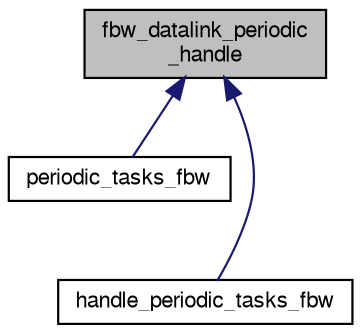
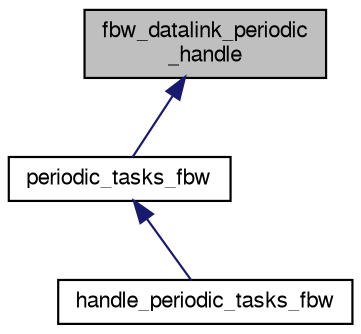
  digraph {
    rankdir=TB
    node [color=black fillcolor=white fontname=FreeSans fontsize=10 shape=record style=filled]
    edge [color=midnightblue dir=back fontname=FreeSans fontsize=10 labelfontname=FreeSans labelfontsize=10 style=solid]
    n1 [fillcolor=grey75 fontcolor=black height=0.2 label="fbw_datalink_periodic\l_handle" width=0.4]
    n2 [height=0.2 label=periodic_tasks_fbw width=0.4]
    n3 [height=0.2 label=handle_periodic_tasks_fbw width=0.4]
    n1 -> n2
-   n1 -> n3
+   n2 -> n3
  }
